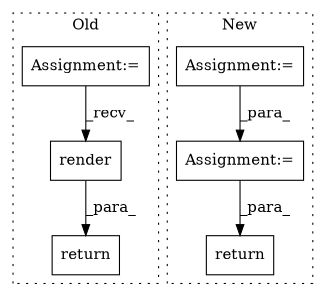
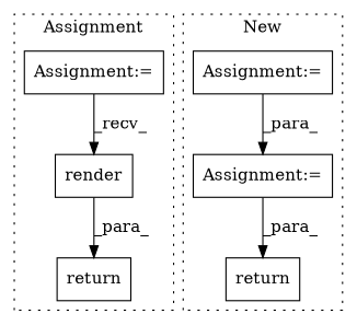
  digraph {
    node [a=7 l=7 shape=box]
    n1 [a=32 l="7,1" label=render s="1346,1354"]
    n2 [a=41 label=return s=1337]
    n3 [l=1 label="Assignment:=" s=803]
    n4 [a=41 label=return s=1186]
    n5 [l=1 label="Assignment:=" s=984]
    n6 [l=57 label="Assignment:=" s=1119]
    subgraph cluster_1 {
-     label=Old
+     label=Assignment
      style=dotted
      n1
      n2
      n3
    }
    subgraph cluster_2 {
      label=New
      style=dotted
      n4
      n5
      n6
    }
    n1 -> n2 [label=_para_]
    n3 -> n1 [label=_recv_]
    n5 -> n4 [label=_para_]
    n6 -> n5 [label=_para_]
  }
